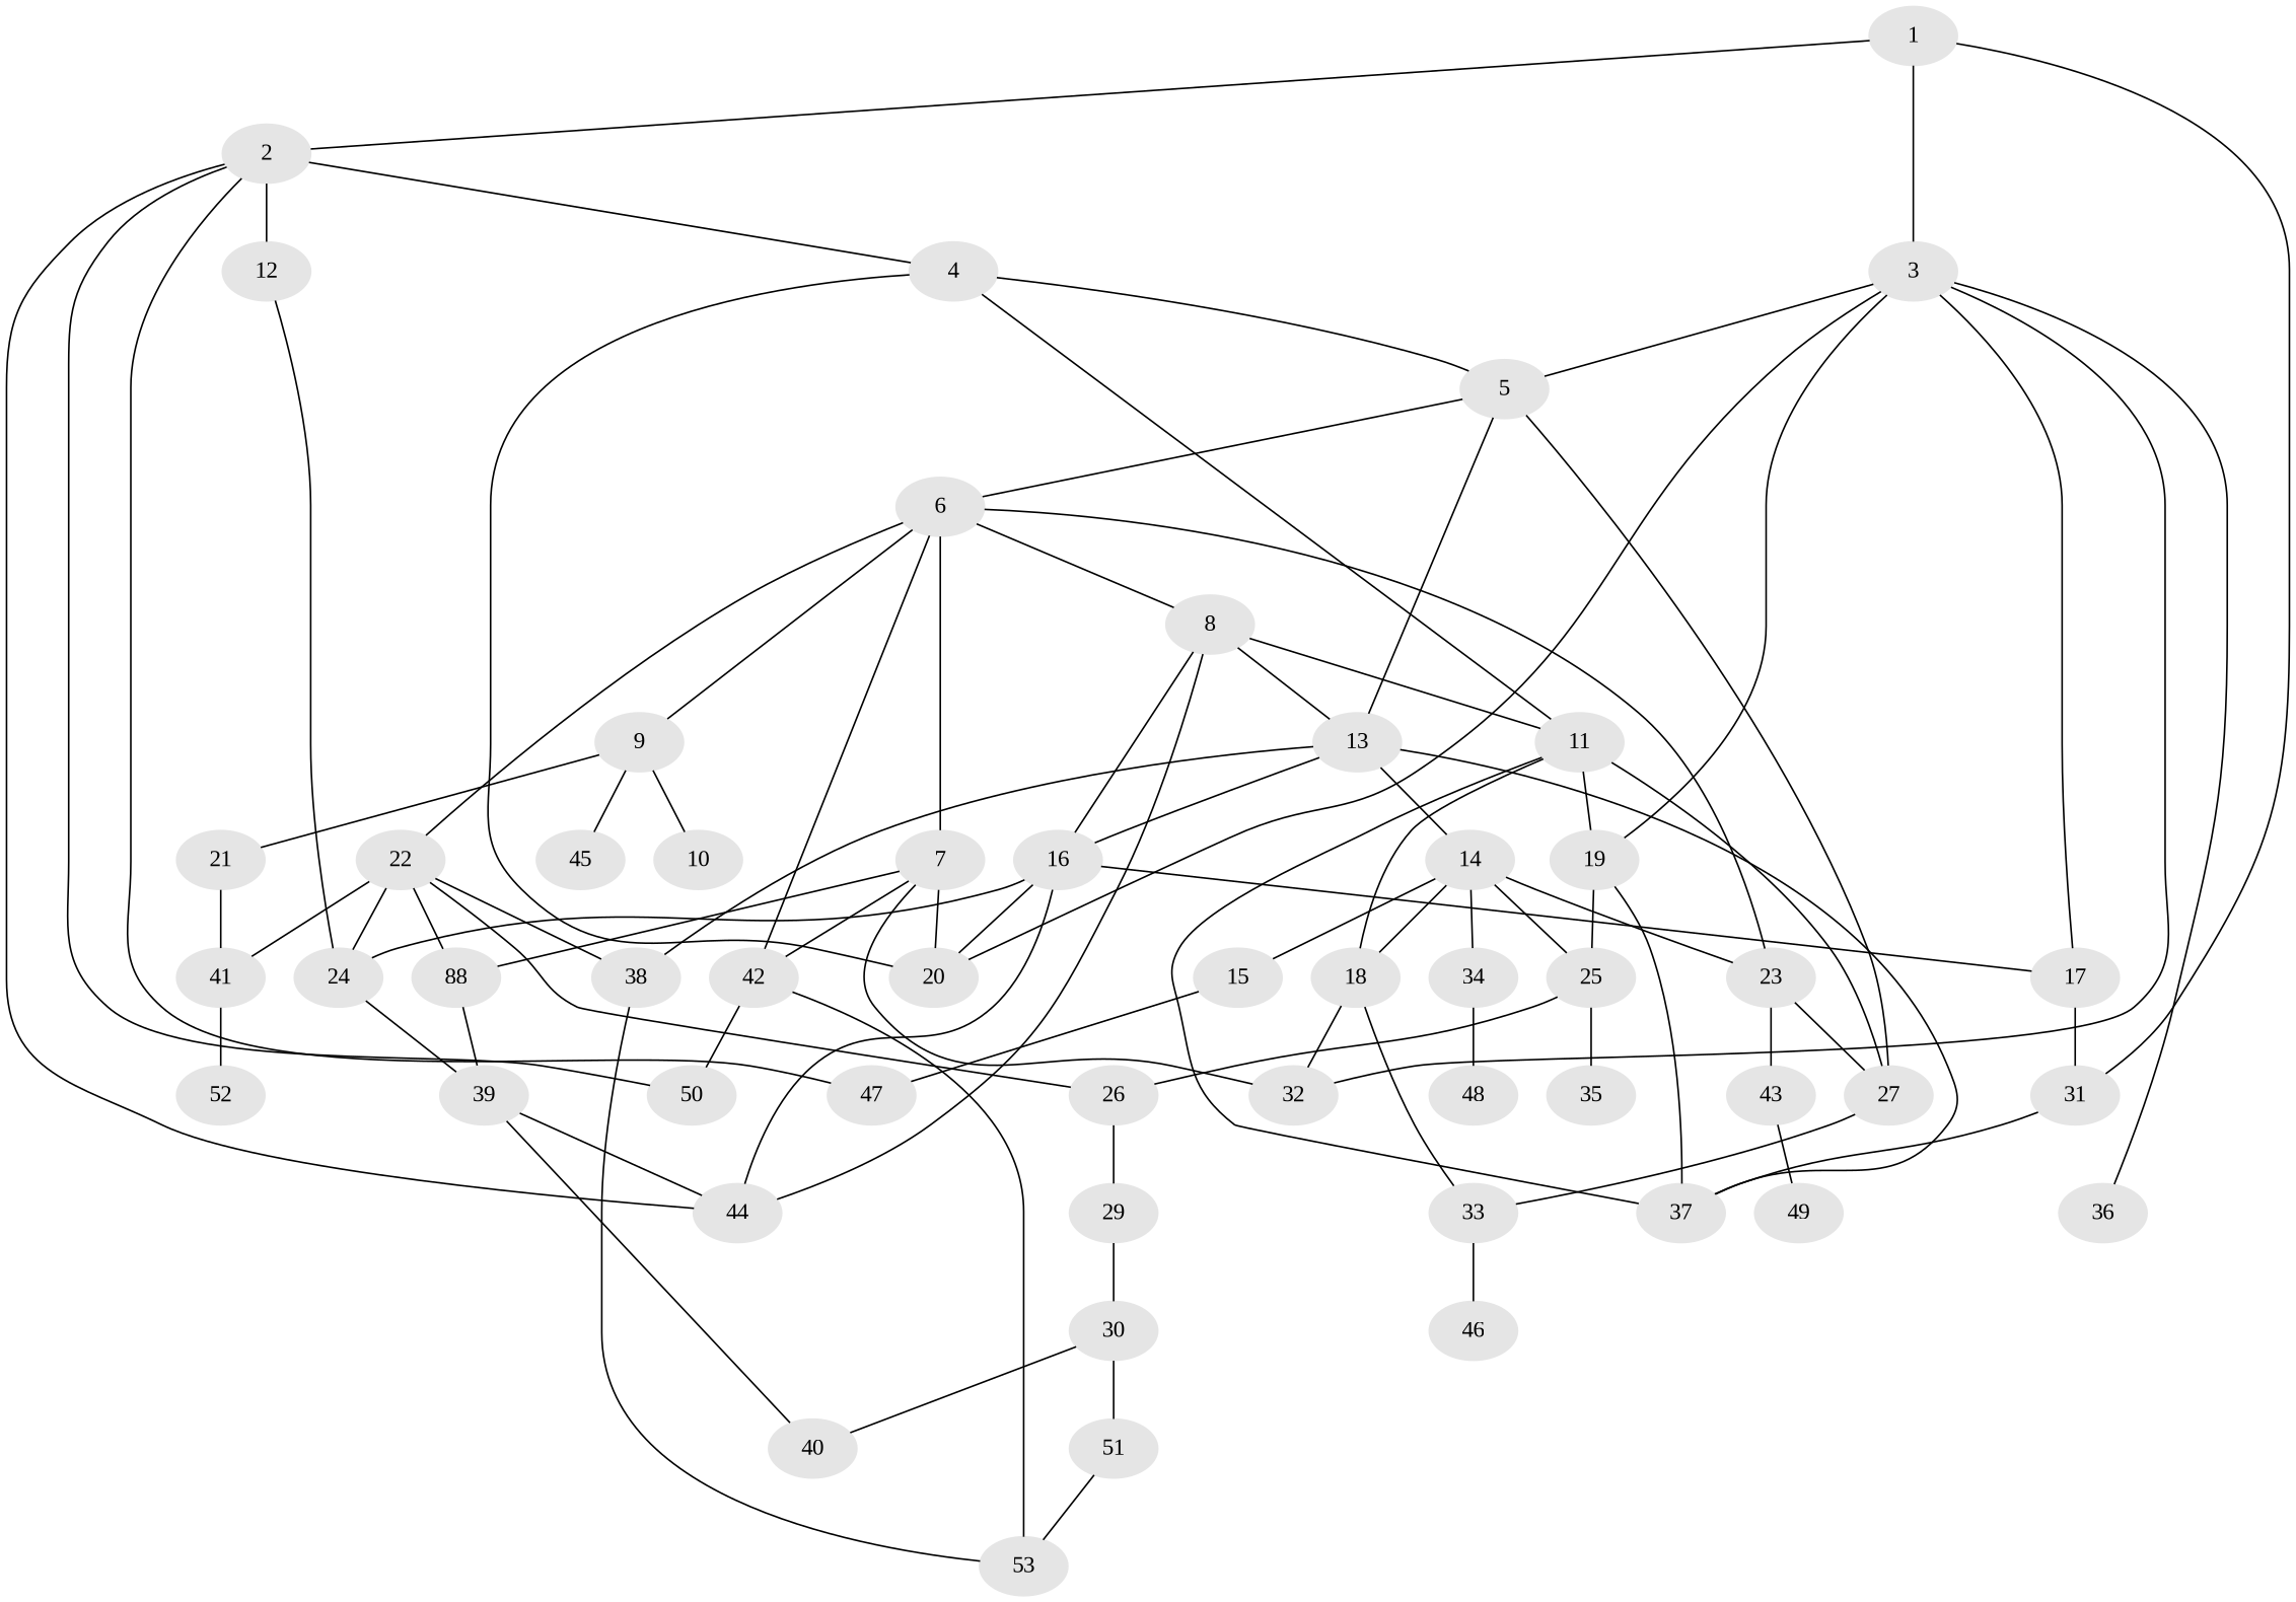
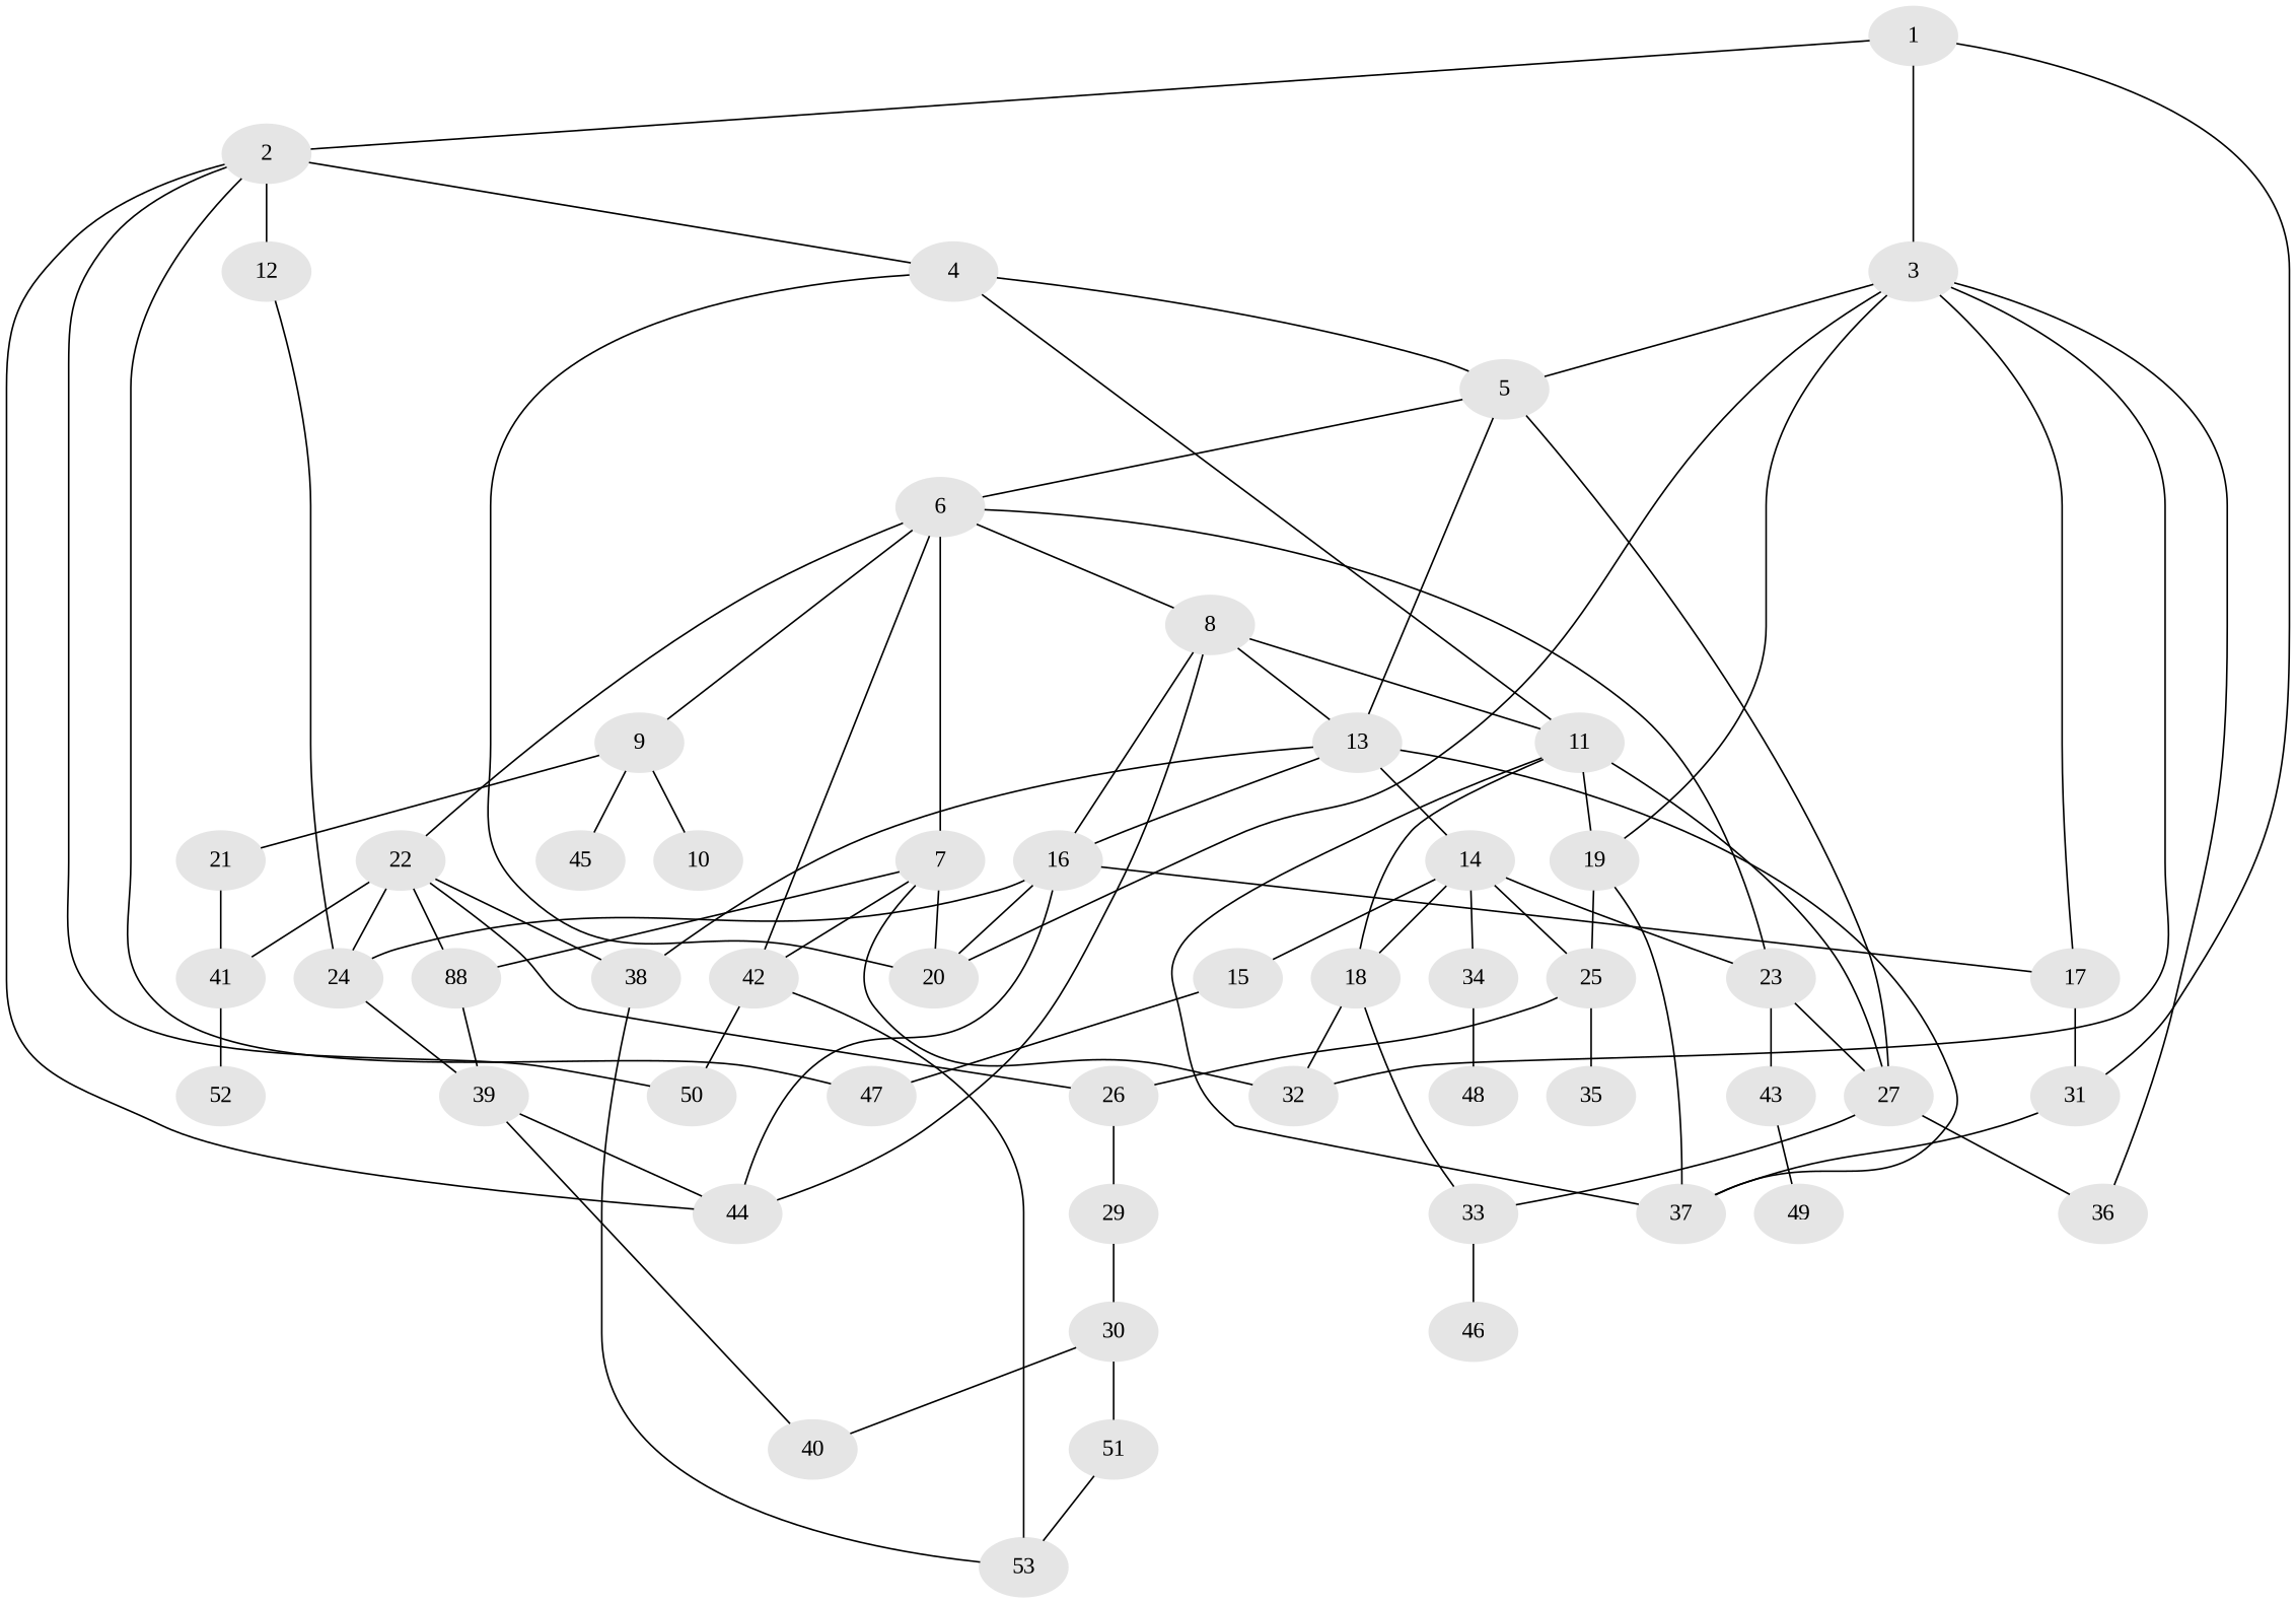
  graph {
    fontname="Liberation Serif"
    node [color=gray90 fontname="Liberation Serif" style=filled]
    edge [fontname="Liberation Serif" weight=1.0]
    1
    2
    3
    31
    4
    12
    44
    47
    50
    5
    17
    19
    20
    32
    36
    37
    11
    24
    6
    13
    27
    25
    18
    7
    8
    9
    22
    23
    42
    16
    14
    38
    33
    n34 [label=88]
    10
    21
    45
    41
    26
    43
    53
    39
    15
    34
    35
    48
    46
    52
    29
    49
    40
    30
    51
    1 -- 2
    1 -- 3
    1 -- 31
    2 -- 4
    2 -- 12 [weight=2.0]
    2 -- 44
    2 -- 47
    2 -- 50
    3 -- 5
    3 -- 17
    3 -- 19
    3 -- 20
    3 -- 32
    3 -- 36
    31 -- 37
    4 -- 5
    4 -- 20
    4 -- 11
    12 -- 24
    5 -- 6
    5 -- 13
    5 -- 27
    17 -- 31
    19 -- 37
    19 -- 25
    11 -- 19
    11 -- 37
    11 -- 27
    11 -- 18
    24 -- 39
    6 -- 7
    6 -- 8
    6 -- 9
    6 -- 22
    6 -- 23
    6 -- 42
    13 -- 37
    13 -- 16
    13 -- 14
    13 -- 38
+   27 -- 36
    27 -- 33
    25 -- 26
    25 -- 35
    18 -- 32
    18 -- 33
    7 -- 20
    7 -- 32
    7 -- 42
    7 -- n34
    8 -- 44
    8 -- 11
    8 -- 13
    8 -- 16
    9 -- 10
    9 -- 21
    9 -- 45
    22 -- 24
    22 -- 38
    22 -- n34
    22 -- 41
    22 -- 26
    23 -- 27
    23 -- 43
    42 -- 50
    42 -- 53
    16 -- 44
    16 -- 17
    16 -- 20
    16 -- 24
    14 -- 25
    14 -- 18
    14 -- 23
    14 -- 15
    14 -- 34
    38 -- 53
    33 -- 46
    n34 -- 39
    21 -- 41
    41 -- 52
    26 -- 29
    43 -- 49
    39 -- 44
    39 -- 40
    15 -- 47
    34 -- 48
    29 -- 30
    30 -- 40
    30 -- 51
    51 -- 53
  }
